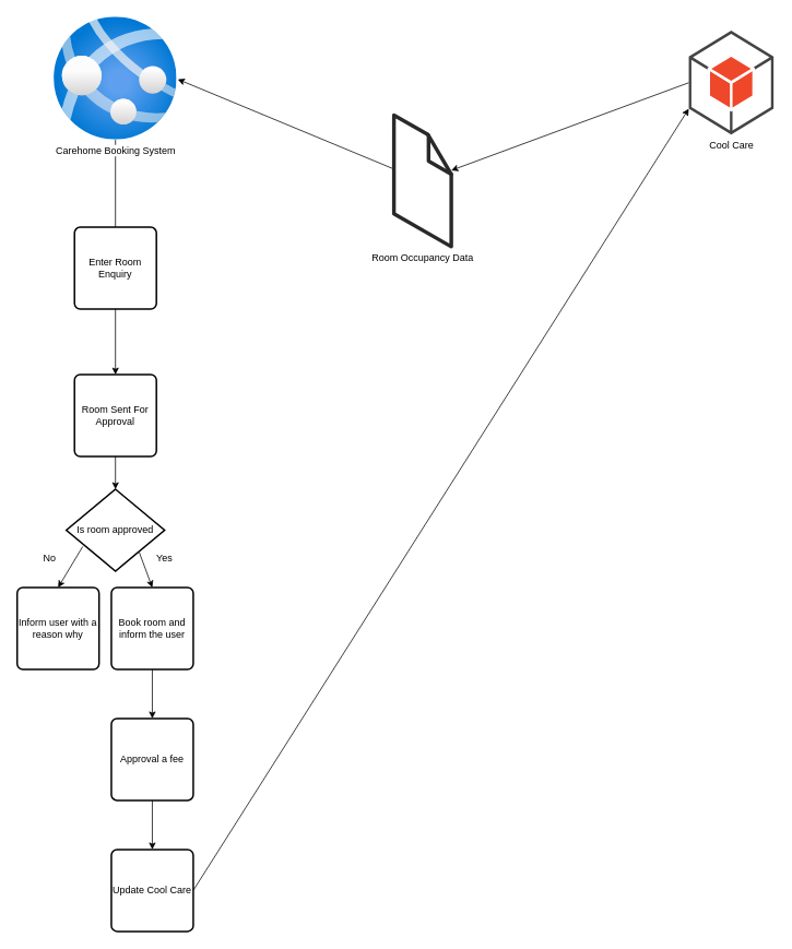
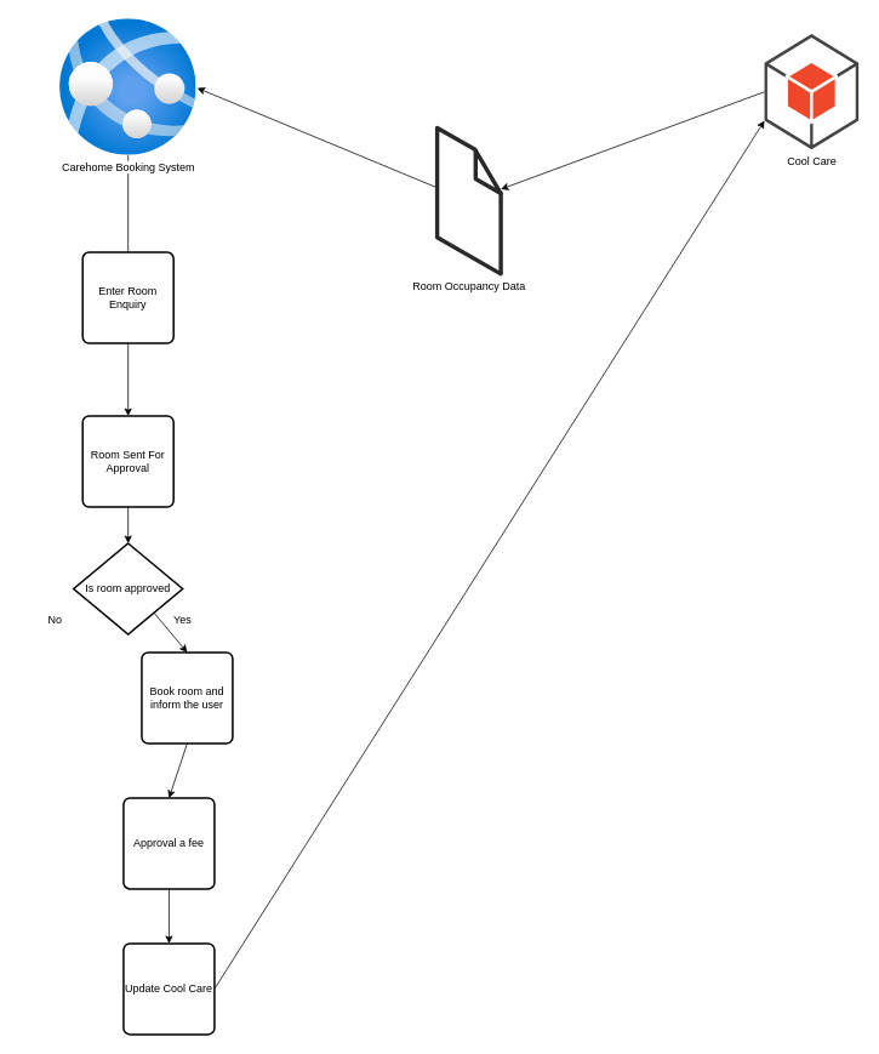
  <mxCell id="0" />
  <mxCell id="1" parent="0" />
  <mxCell id="2" style="edgeStyle=none;rounded=0;orthogonalLoop=1;jettySize=auto;html=1;" edge="1" parent="1" source="3"><mxGeometry relative="1" as="geometry"><mxPoint x="140" y="347" as="targetPoint" /><Array as="points"><mxPoint x="140" y="317" /></Array></mxGeometry></mxCell>
  <mxCell id="3" value="Carehome Booking System" style="aspect=fixed;html=1;points=[];align=center;image;fontSize=12;image=img/lib/azure2/app_services/App_Services.svg;" vertex="1" parent="1"><mxGeometry x="65" y="20.28" width="150" height="150" as="geometry" /></mxCell>
  <mxCell id="4" style="edgeStyle=none;rounded=0;orthogonalLoop=1;jettySize=auto;html=1;entryX=1.007;entryY=0.507;entryDx=0;entryDy=0;entryPerimeter=0;" edge="1" parent="1" source="5" target="3"><mxGeometry relative="1" as="geometry" /></mxCell>
  <mxCell id="5" value="Room Occupancy Data" style="verticalLabelPosition=bottom;html=1;verticalAlign=top;strokeWidth=1;align=center;outlineConnect=0;dashed=0;outlineConnect=0;shape=mxgraph.aws3d.file;aspect=fixed;strokeColor=#292929;" vertex="1" parent="1"><mxGeometry x="480" y="140.28" width="70" height="160.45" as="geometry" /></mxCell>
  <mxCell id="6" style="edgeStyle=none;rounded=0;orthogonalLoop=1;jettySize=auto;html=1;exitX=0;exitY=0.5;exitDx=0;exitDy=0;exitPerimeter=0;" edge="1" parent="1" source="7" target="5"><mxGeometry relative="1" as="geometry" /></mxCell>
  <mxCell id="7" value="Cool Care" style="outlineConnect=0;dashed=0;verticalLabelPosition=bottom;verticalAlign=top;align=center;html=1;shape=mxgraph.aws3.android;fillColor=#EE472A;gradientColor=none;" vertex="1" parent="1"><mxGeometry x="840" y="37" width="103.5" height="127" as="geometry" /></mxCell>
  <mxCell id="8" style="edgeStyle=none;rounded=0;orthogonalLoop=1;jettySize=auto;html=1;entryX=0.5;entryY=0;entryDx=0;entryDy=0;" edge="1" parent="1" source="9" target="11"><mxGeometry relative="1" as="geometry" /></mxCell>
  <mxCell id="9" value="Enter Room Enquiry" style="rounded=1;whiteSpace=wrap;html=1;absoluteArcSize=1;arcSize=14;strokeWidth=2;" vertex="1" parent="1"><mxGeometry x="90" y="277" width="100" height="100" as="geometry" /></mxCell>
  <mxCell id="10" value="" style="edgeStyle=none;rounded=0;orthogonalLoop=1;jettySize=auto;html=1;" edge="1" parent="1" source="11" target="14"><mxGeometry relative="1" as="geometry" /></mxCell>
  <mxCell id="11" value="Room Sent For Approval" style="rounded=1;whiteSpace=wrap;html=1;absoluteArcSize=1;arcSize=14;strokeWidth=2;" vertex="1" parent="1"><mxGeometry x="90" y="457" width="100" height="100" as="geometry" /></mxCell>
  <mxCell id="12" style="edgeStyle=none;rounded=0;orthogonalLoop=1;jettySize=auto;html=1;exitX=0.742;exitY=0.77;exitDx=0;exitDy=0;exitPerimeter=0;entryX=0.5;entryY=0;entryDx=0;entryDy=0;" edge="1" parent="1" source="14" target="16"><mxGeometry relative="1" as="geometry" /></mxCell>
- <mxCell id="13" style="edgeStyle=none;rounded=0;orthogonalLoop=1;jettySize=auto;html=1;exitX=0.167;exitY=0.7;exitDx=0;exitDy=0;exitPerimeter=0;entryX=0.5;entryY=0;entryDx=0;entryDy=0;" edge="1" parent="1" source="14" target="17"><mxGeometry relative="1" as="geometry" /></mxCell>
  <mxCell id="14" value="Is room approved" style="strokeWidth=2;html=1;shape=mxgraph.flowchart.decision;whiteSpace=wrap;" vertex="1" parent="1"><mxGeometry x="80" y="597" width="120" height="100" as="geometry" /></mxCell>
  <mxCell id="15" style="edgeStyle=none;rounded=0;orthogonalLoop=1;jettySize=auto;html=1;exitX=0.5;exitY=1;exitDx=0;exitDy=0;entryX=0.5;entryY=0;entryDx=0;entryDy=0;" edge="1" parent="1" source="16" target="21"><mxGeometry relative="1" as="geometry" /></mxCell>
- <mxCell id="16" value="Book room and inform the user" style="rounded=1;whiteSpace=wrap;html=1;absoluteArcSize=1;arcSize=14;strokeWidth=2;" vertex="1" parent="1"><mxGeometry x="135" y="717" width="100" height="100" as="geometry" /></mxCell>
- <mxCell id="17" value="Inform user with a reason why" style="rounded=1;whiteSpace=wrap;html=1;absoluteArcSize=1;arcSize=14;strokeWidth=2;" vertex="1" parent="1"><mxGeometry x="20" y="717" width="100" height="100" as="geometry" /></mxCell>
+ <mxCell id="16" value="Book room and inform the user" style="rounded=1;whiteSpace=wrap;html=1;absoluteArcSize=1;arcSize=14;strokeWidth=2;" vertex="1" parent="1"><mxGeometry x="155" y="717" width="100" height="100" as="geometry" /></mxCell>
  <mxCell id="18" value="No" style="text;html=1;strokeColor=none;fillColor=none;align=center;verticalAlign=middle;whiteSpace=wrap;rounded=0;" vertex="1" parent="1"><mxGeometry x="30" y="667" width="60" height="30" as="geometry" /></mxCell>
  <mxCell id="19" value="Yes" style="text;html=1;strokeColor=none;fillColor=none;align=center;verticalAlign=middle;whiteSpace=wrap;rounded=0;" vertex="1" parent="1"><mxGeometry x="170" y="667" width="60" height="30" as="geometry" /></mxCell>
  <mxCell id="20" value="" style="edgeStyle=none;rounded=0;orthogonalLoop=1;jettySize=auto;html=1;" edge="1" parent="1" source="21" target="23"><mxGeometry relative="1" as="geometry" /></mxCell>
  <mxCell id="21" value="Approval a fee" style="rounded=1;whiteSpace=wrap;html=1;absoluteArcSize=1;arcSize=14;strokeWidth=2;" vertex="1" parent="1"><mxGeometry x="135" y="877" width="100" height="100" as="geometry" /></mxCell>
  <mxCell id="22" style="edgeStyle=none;rounded=0;orthogonalLoop=1;jettySize=auto;html=1;exitX=1;exitY=0.5;exitDx=0;exitDy=0;entryX=0;entryY=0.75;entryDx=0;entryDy=0;entryPerimeter=0;" edge="1" parent="1" source="23" target="7"><mxGeometry relative="1" as="geometry" /></mxCell>
  <mxCell id="23" value="Update Cool Care" style="rounded=1;whiteSpace=wrap;html=1;absoluteArcSize=1;arcSize=14;strokeWidth=2;" vertex="1" parent="1"><mxGeometry x="135" y="1037" width="100" height="100" as="geometry" /></mxCell>
